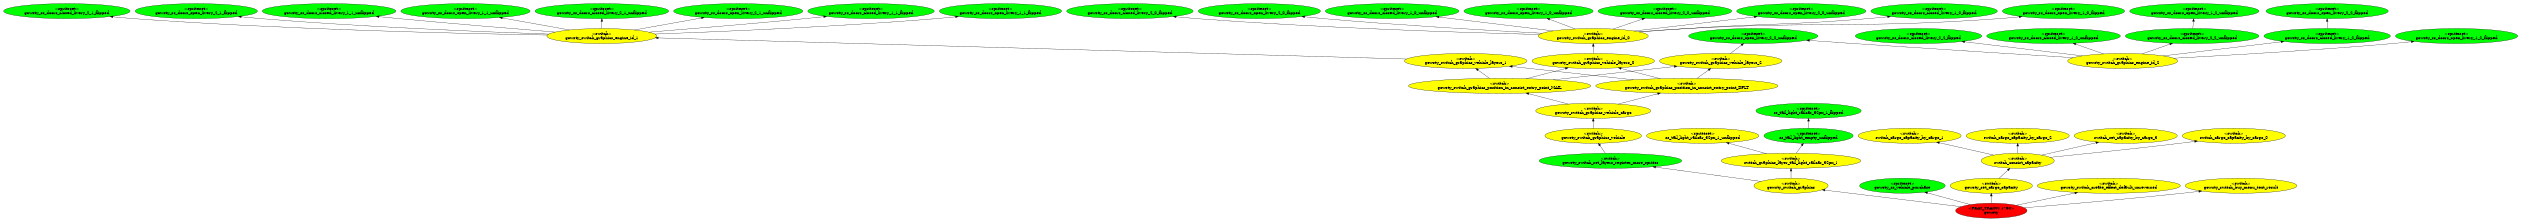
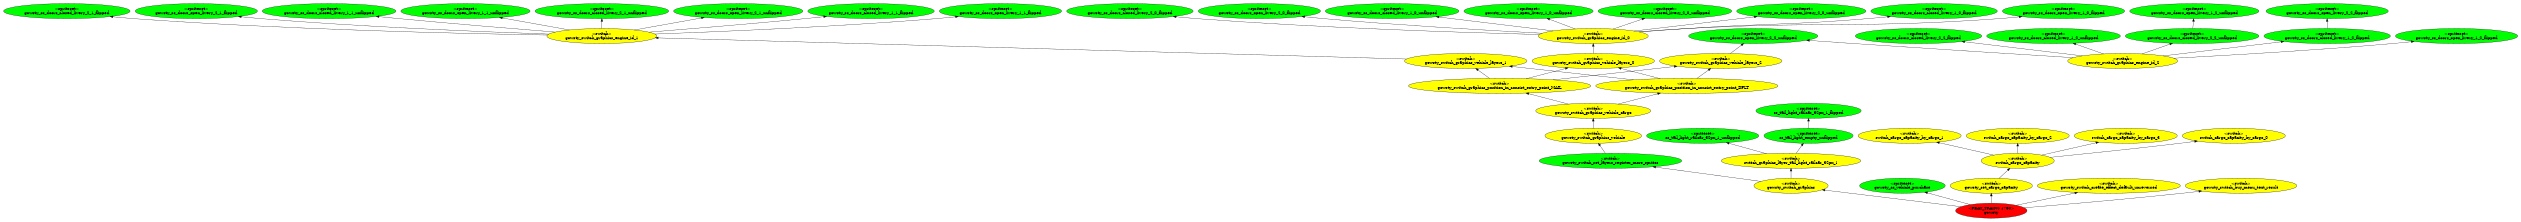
  digraph {
    rankdir=BT
    node [fillcolor=green style=filled]
-   n1 [fillcolor=yellow label="<spriteset>\nss_tail_light_railcar_32px_1_unflipped"]
+   n1 [label="<spriteset>\nss_tail_light_railcar_32px_1_unflipped"]
    n2 [label="<spriteset>\nss_tail_light_railcar_32px_1_flipped"]
    n3 [label="<spriteset>\nss_tail_light_empty_unflipped"]
    n4 [fillcolor=yellow label="<switch>\nswitch_graphics_layer_tail_light_railcar_32px_1"]
    n5 [fillcolor=yellow label="<switch>\nswitch_cargo_capacity_by_cargo_0"]
    n6 [fillcolor=yellow label="<switch>\nswitch_cargo_capacity_by_cargo_1"]
    n7 [fillcolor=yellow label="<switch>\nswitch_cargo_capacity_by_cargo_2"]
-   n8 [fillcolor=yellow label="<switch>\nswitch_set_capacity_by_cargo_3"]
-   n9 [fillcolor=yellow label="<switch>\nswitch_consist_capacity"]
+   n8 [fillcolor=yellow label="<switch>\nswitch_cargo_capacity_by_cargo_3"]
+   n9 [fillcolor=yellow label="<switch>\nswitch_cargo_capacity"]
    n10 [label="<spriteset>\ngowsty_ss_doors_closed_livery_1_0_unflipped"]
    n11 [label="<spriteset>\ngowsty_ss_doors_open_livery_1_0_unflipped"]
    n12 [label="<spriteset>\ngowsty_ss_doors_closed_livery_2_0_unflipped"]
    n13 [label="<spriteset>\ngowsty_ss_doors_open_livery_2_0_unflipped"]
    n14 [label="<spriteset>\ngowsty_ss_doors_closed_livery_1_0_flipped"]
    n15 [label="<spriteset>\ngowsty_ss_doors_open_livery_1_0_flipped"]
    n16 [label="<spriteset>\ngowsty_ss_doors_closed_livery_2_0_flipped"]
    n17 [label="<spriteset>\ngowsty_ss_doors_open_livery_2_0_flipped"]
    n18 [fillcolor=yellow label="<switch>\ngowsty_switch_graphics_engine_id_0"]
    n19 [fillcolor=yellow label="<switch>\ngowsty_switch_graphics_vehicle_layers_0"]
    n20 [label="<spriteset>\ngowsty_ss_doors_closed_livery_1_1_unflipped"]
    n21 [label="<spriteset>\ngowsty_ss_doors_open_livery_1_1_unflipped"]
    n22 [label="<spriteset>\ngowsty_ss_doors_closed_livery_2_1_unflipped"]
    n23 [label="<spriteset>\ngowsty_ss_doors_open_livery_2_1_unflipped"]
    n24 [label="<spriteset>\ngowsty_ss_doors_closed_livery_1_1_flipped"]
    n25 [label="<spriteset>\ngowsty_ss_doors_open_livery_1_1_flipped"]
    n26 [label="<spriteset>\ngowsty_ss_doors_closed_livery_2_1_flipped"]
    n27 [label="<spriteset>\ngowsty_ss_doors_open_livery_2_1_flipped"]
    n28 [fillcolor=yellow label="<switch>\ngowsty_switch_graphics_engine_id_1"]
    n29 [fillcolor=yellow label="<switch>\ngowsty_switch_graphics_vehicle_layers_1"]
    n30 [label="<spriteset>\ngowsty_ss_doors_closed_livery_1_2_unflipped"]
    n31 [label="<spriteset>\ngowsty_ss_doors_open_livery_1_2_unflipped"]
    n32 [label="<spriteset>\ngowsty_ss_doors_closed_livery_2_2_unflipped"]
    n33 [label="<spriteset>\ngowsty_ss_doors_open_livery_2_2_unflipped"]
    n34 [label="<spriteset>\ngowsty_ss_doors_closed_livery_1_2_flipped"]
    n35 [label="<spriteset>\ngowsty_ss_doors_open_livery_2_2_flipped"]
    n36 [label="<spriteset>\ngowsty_ss_doors_open_livery_1_2_flipped"]
    n37 [label="<spriteset>\ngowsty_ss_doors_closed_livery_2_2_flipped"]
    n38 [fillcolor=yellow label="<switch>\ngowsty_switch_graphics_engine_id_2"]
    n39 [fillcolor=yellow label="<switch>\ngowsty_switch_graphics_vehicle_layers_2"]
    n40 [fillcolor=yellow label="<switch>\ngowsty_switch_graphics_position_in_consist_entry_point_MAIL"]
    n41 [fillcolor=yellow label="<switch>\ngowsty_switch_graphics_position_in_consist_entry_point_DFLT"]
    n42 [fillcolor=yellow label="<switch>\ngowsty_switch_graphics_vehicle_cargo"]
    n43 [fillcolor=yellow label="<switch>\ngowsty_switch_graphics_vehicle"]
    n44 [label="<spriteset>\ngowsty_ss_vehicle_purchase"]
    n45 [label="<switch>\ngowsty_switch_set_layers_register_more_sprites"]
    n46 [fillcolor=yellow label="<switch>\ngowsty_switch_graphics"]
    n47 [fillcolor=yellow label="<switch>\ngowsty_set_cargo_capacity"]
    n48 [fillcolor=yellow label="<switch>\ngowsty_switch_create_effect_default_unreversed"]
    n49 [fillcolor=yellow label="<switch>\ngowsty_switch_buy_menu_text_result"]
    n50 [fillcolor=red label="<FEAT_TRAINS 1760>\ngowsty"]
    n3 -> n2
    n4 -> n1
    n4 -> n3
    n9 -> n5
    n9 -> n6
    n9 -> n7
    n9 -> n8
    n18 -> n10
    n18 -> n11
    n18 -> n12
    n18 -> n13
    n18 -> n14
    n18 -> n15
    n18 -> n16
    n18 -> n17
    n19 -> n18
    n28 -> n20
    n28 -> n21
    n28 -> n22
    n28 -> n23
    n28 -> n24
    n28 -> n25
    n28 -> n26
    n28 -> n27
    n29 -> n28
    n32 -> n31
    n34 -> n35
    n38 -> n30
    n38 -> n32
    n38 -> n33
    n38 -> n34
    n38 -> n36
    n38 -> n37
    n39 -> n33
    n40 -> n19
    n40 -> n29
    n40 -> n39
    n41 -> n19
    n41 -> n29
    n41 -> n39
    n42 -> n40
    n42 -> n41
    n43 -> n42
    n45 -> n43
    n46 -> n4
    n46 -> n45
    n47 -> n9
    n50 -> n44
    n50 -> n46
    n50 -> n47
    n50 -> n48
    n50 -> n49
  }
